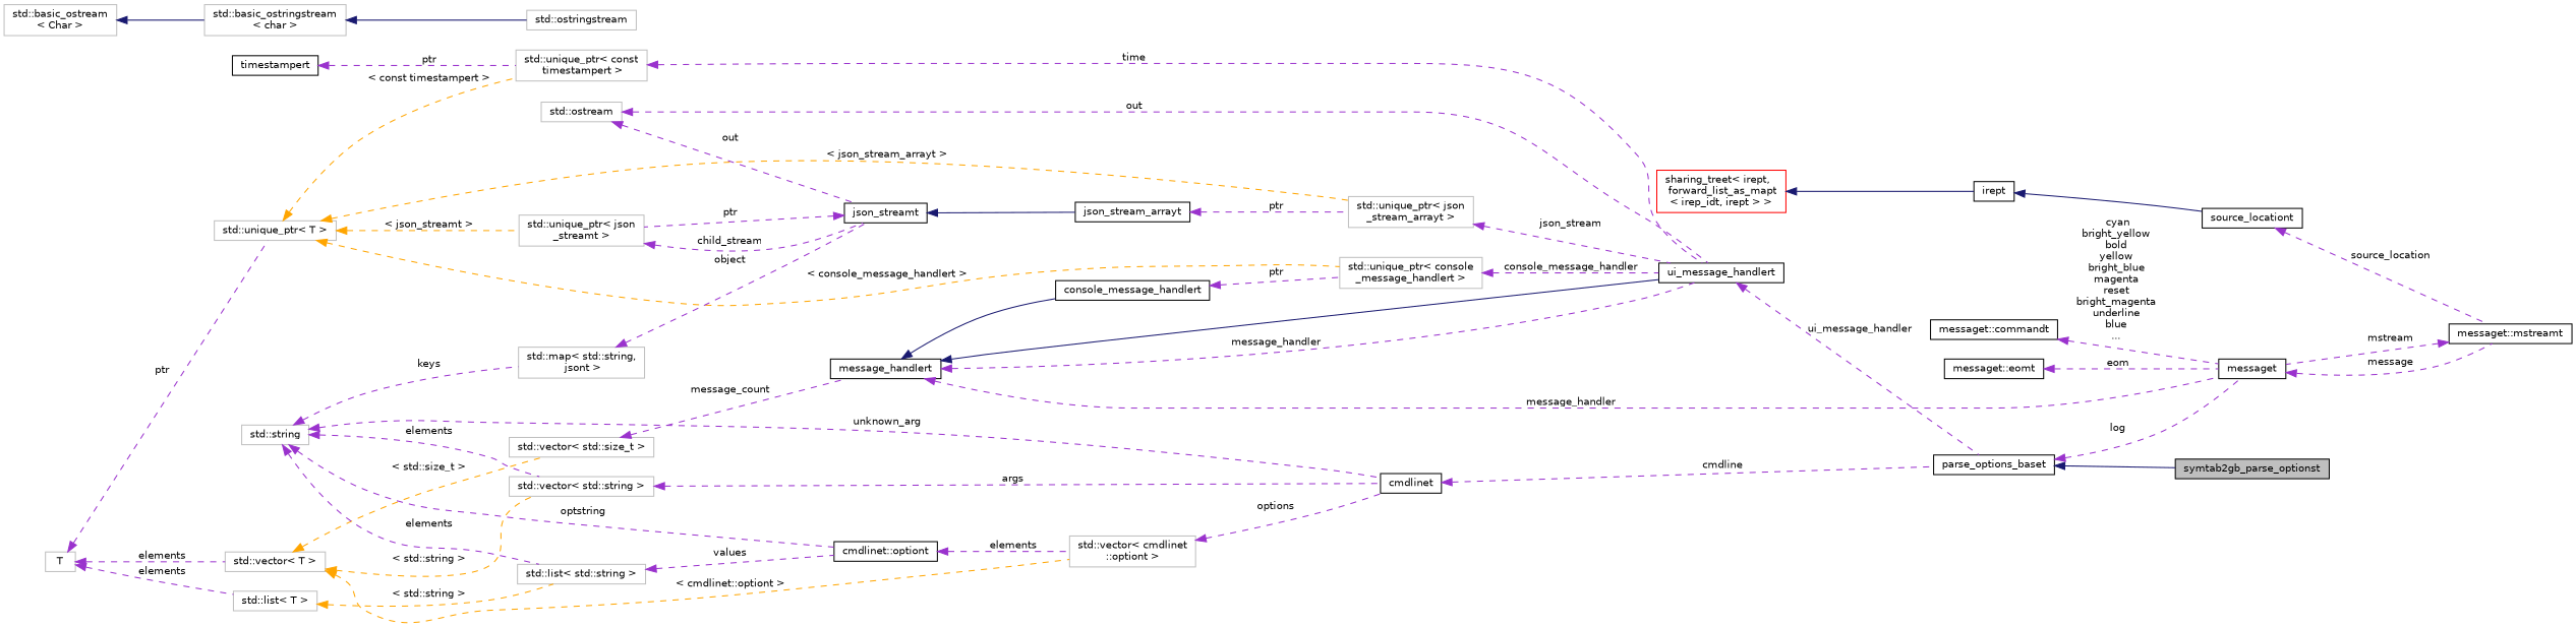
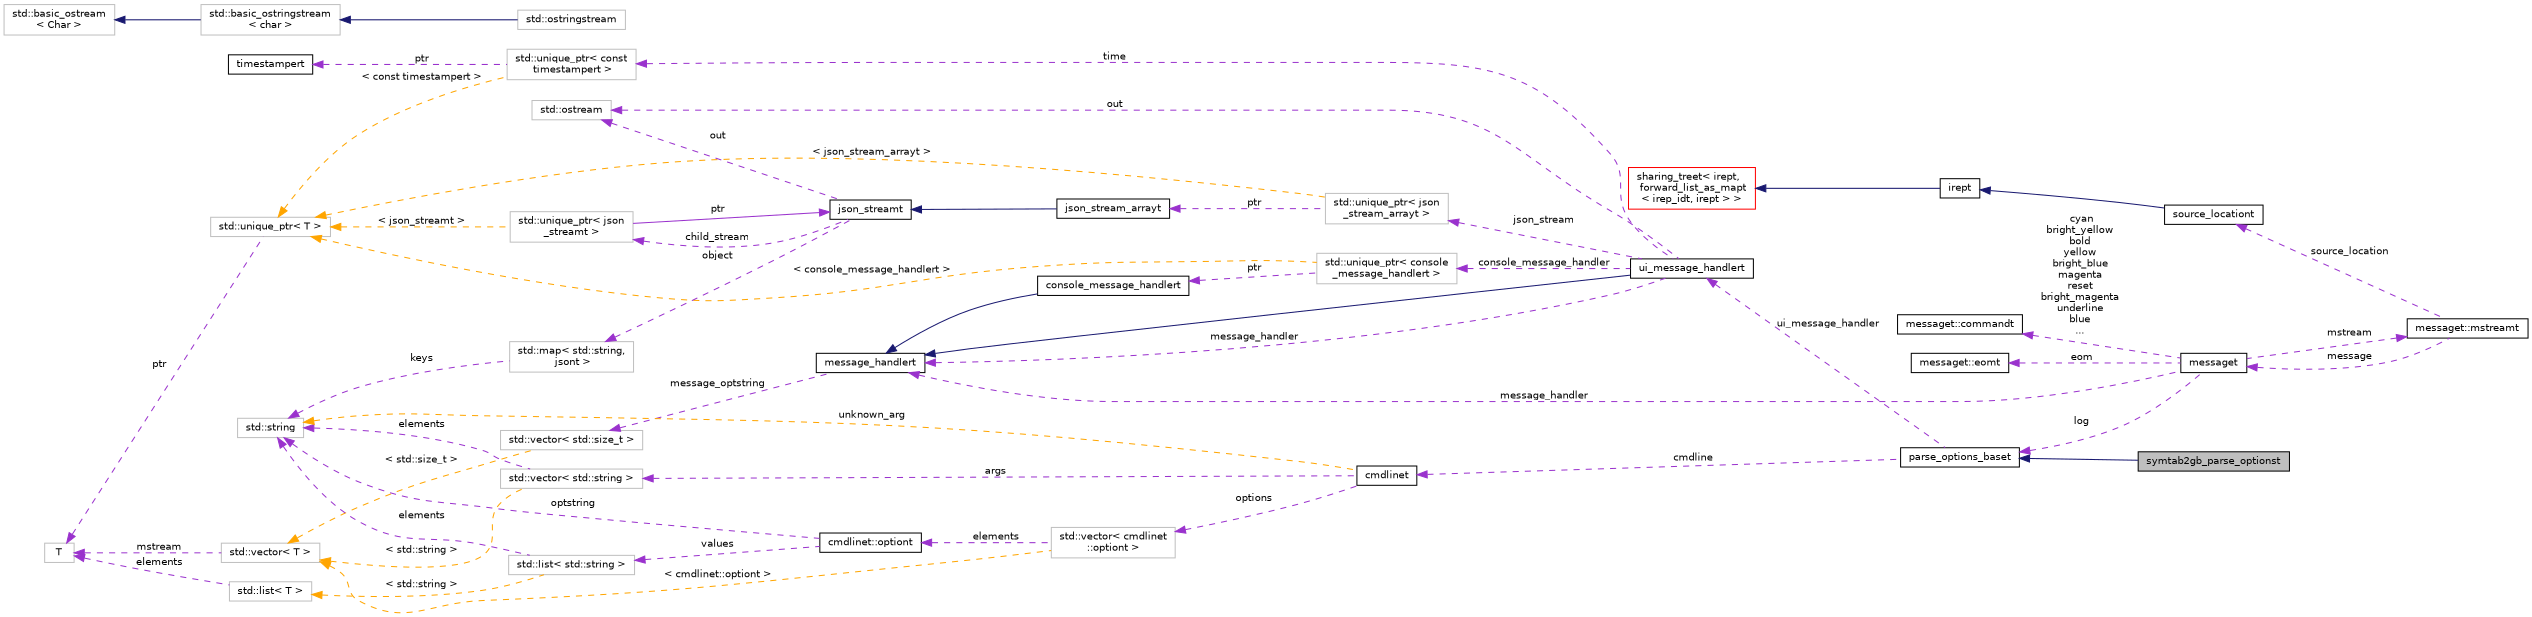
  digraph {
    rankdir=LR
    node [color=grey75 fontname=Helvetica fontsize=10 shape=record]
    edge [color=darkorchid3 dir=back fontname=Helvetica fontsize=10 labelfontname=Helvetica labelfontsize=10 style=dashed]
    n1 [color=black fillcolor=grey75 fontcolor=black height=0.2 label=symtab2gb_parse_optionst style=filled width=0.4]
    n2 [color=black height=0.2 label=parse_options_baset width=0.4]
    n3 [color=black height=0.2 label=messaget width=0.4]
    n4 [color=black height=0.2 label="messaget::mstreamt" width=0.4]
    n5 [color=black height=0.2 label=message_handlert width=0.4]
    n6 [color=black height=0.2 label=ui_message_handlert width=0.4]
    n7 [color=black height=0.2 label=console_message_handlert width=0.4]
    n8 [height=0.2 label="std::unique_ptr\< console\l_message_handlert \>" width=0.4]
    n9 [height=0.2 label="std::vector\< std::size_t \>" width=0.4]
    n10 [height=0.2 label="std::vector\< T \>" width=0.4]
    n11 [height=0.2 label="std::vector\< cmdlinet\l::optiont \>" width=0.4]
    n12 [height=0.2 label="std::vector\< std::string \>" width=0.4]
    n13 [color=black height=0.2 label=cmdlinet width=0.4]
    n14 [height=0.2 label=T width=0.4]
    n15 [height=0.2 label="std::unique_ptr\< T \>" width=0.4]
    n16 [height=0.2 label="std::list\< T \>" width=0.4]
    n17 [height=0.2 label="std::unique_ptr\< json\l_stream_arrayt \>" width=0.4]
    n18 [height=0.2 label="std::unique_ptr\< json\l_streamt \>" width=0.4]
    n19 [height=0.2 label="std::unique_ptr\< const\l timestampert \>" width=0.4]
    n20 [height=0.2 label="std::list\< std::string \>" width=0.4]
    n21 [color=black height=0.2 label="messaget::commandt" width=0.4]
    n22 [height=0.2 label="std::ostringstream" width=0.4]
    n23 [height=0.2 label="std::basic_ostringstream\l\< char \>" width=0.4]
    n24 [height=0.2 label="std::basic_ostream\l\< Char \>" width=0.4]
    n25 [color=black height=0.2 label=source_locationt width=0.4]
    n26 [color=black height=0.2 label=irept width=0.4]
    n27 [color=red height=0.2 label="sharing_treet\< irept,\l forward_list_as_mapt\l\< irep_idt, irept \> \>" width=0.4]
    n28 [color=black height=0.2 label="messaget::eomt" width=0.4]
    n29 [color=black height=0.2 label=json_stream_arrayt width=0.4]
    n30 [color=black height=0.2 label=json_streamt width=0.4]
    n31 [height=0.2 label="std::map\< std::string,\l jsont \>" width=0.4]
    n32 [height=0.2 label="std::string" width=0.4]
    n33 [color=black height=0.2 label="cmdlinet::optiont" width=0.4]
    n34 [height=0.2 label="std::ostream" width=0.4]
    n35 [color=black height=0.2 label=timestampert width=0.4]
    n2 -> n1 [color=midnightblue style=solid]
    n2 -> n3 [label=" log"]
    n3 -> n4 [label=" message"]
    n4 -> n3 [label=" mstream"]
    n5 -> n3 [label=" message_handler"]
    n5 -> n6 [color=midnightblue style=solid]
    n5 -> n6 [label=" message_handler"]
    n5 -> n7 [color=midnightblue style=solid]
    n6 -> n2 [label=" ui_message_handler"]
    n7 -> n8 [label=" ptr"]
    n8 -> n6 [label=" console_message_handler"]
-   n9 -> n5 [label=" message_count"]
+   n9 -> n5 [label=" message_optstring"]
    n10 -> n9 [color=orange label=" \< std::size_t \>"]
    n10 -> n11 [color=orange label=" \< cmdlinet::optiont \>"]
    n10 -> n12 [color=orange label=" \< std::string \>"]
    n11 -> n13 [label=" options"]
    n12 -> n13 [label=" args"]
    n13 -> n2 [label=" cmdline"]
-   n14 -> n10 [label=" elements"]
+   n14 -> n10 [label=" mstream"]
    n14 -> n15 [label=" ptr"]
    n14 -> n16 [label=" elements"]
    n15 -> n8 [color=orange label=" \< console_message_handlert \>"]
    n15 -> n17 [color=orange label=" \< json_stream_arrayt \>"]
    n15 -> n18 [color=orange label=" \< json_streamt \>"]
    n15 -> n19 [color=orange label=" \< const timestampert \>"]
    n16 -> n20 [color=orange label=" \< std::string \>"]
    n17 -> n6 [label=" json_stream"]
    n18 -> n30 [label=" child_stream"]
    n19 -> n6 [label=" time"]
    n20 -> n33 [label=" values"]
    n21 -> n3 [label=" cyan\nbright_yellow\nbold\nyellow\nbright_blue\nmagenta\nreset\nbright_magenta\nunderline\nblue\n..."]
    n23 -> n22 [color=midnightblue style=solid]
    n24 -> n23 [color=midnightblue style=solid]
    n25 -> n4 [label=" source_location"]
    n26 -> n25 [color=midnightblue style=solid]
    n27 -> n26 [color=midnightblue style=solid]
    n28 -> n3 [label=" eom"]
    n29 -> n17 [label=" ptr"]
-   n30 -> n18 [label=" ptr"]
+   n30 -> n18 [label=" ptr" style=solid]
    n30 -> n29 [color=midnightblue style=solid]
    n31 -> n30 [label=" object"]
    n32 -> n12 [label=" elements"]
-   n32 -> n13 [label=" unknown_arg"]
+   n32 -> n13 [color=orange label=" unknown_arg"]
    n32 -> n20 [label=" elements"]
    n32 -> n31 [label=" keys"]
    n32 -> n33 [label=" optstring"]
    n33 -> n11 [label=" elements"]
    n34 -> n6 [label=" out"]
    n34 -> n30 [label=" out"]
    n35 -> n19 [label=" ptr"]
  }
